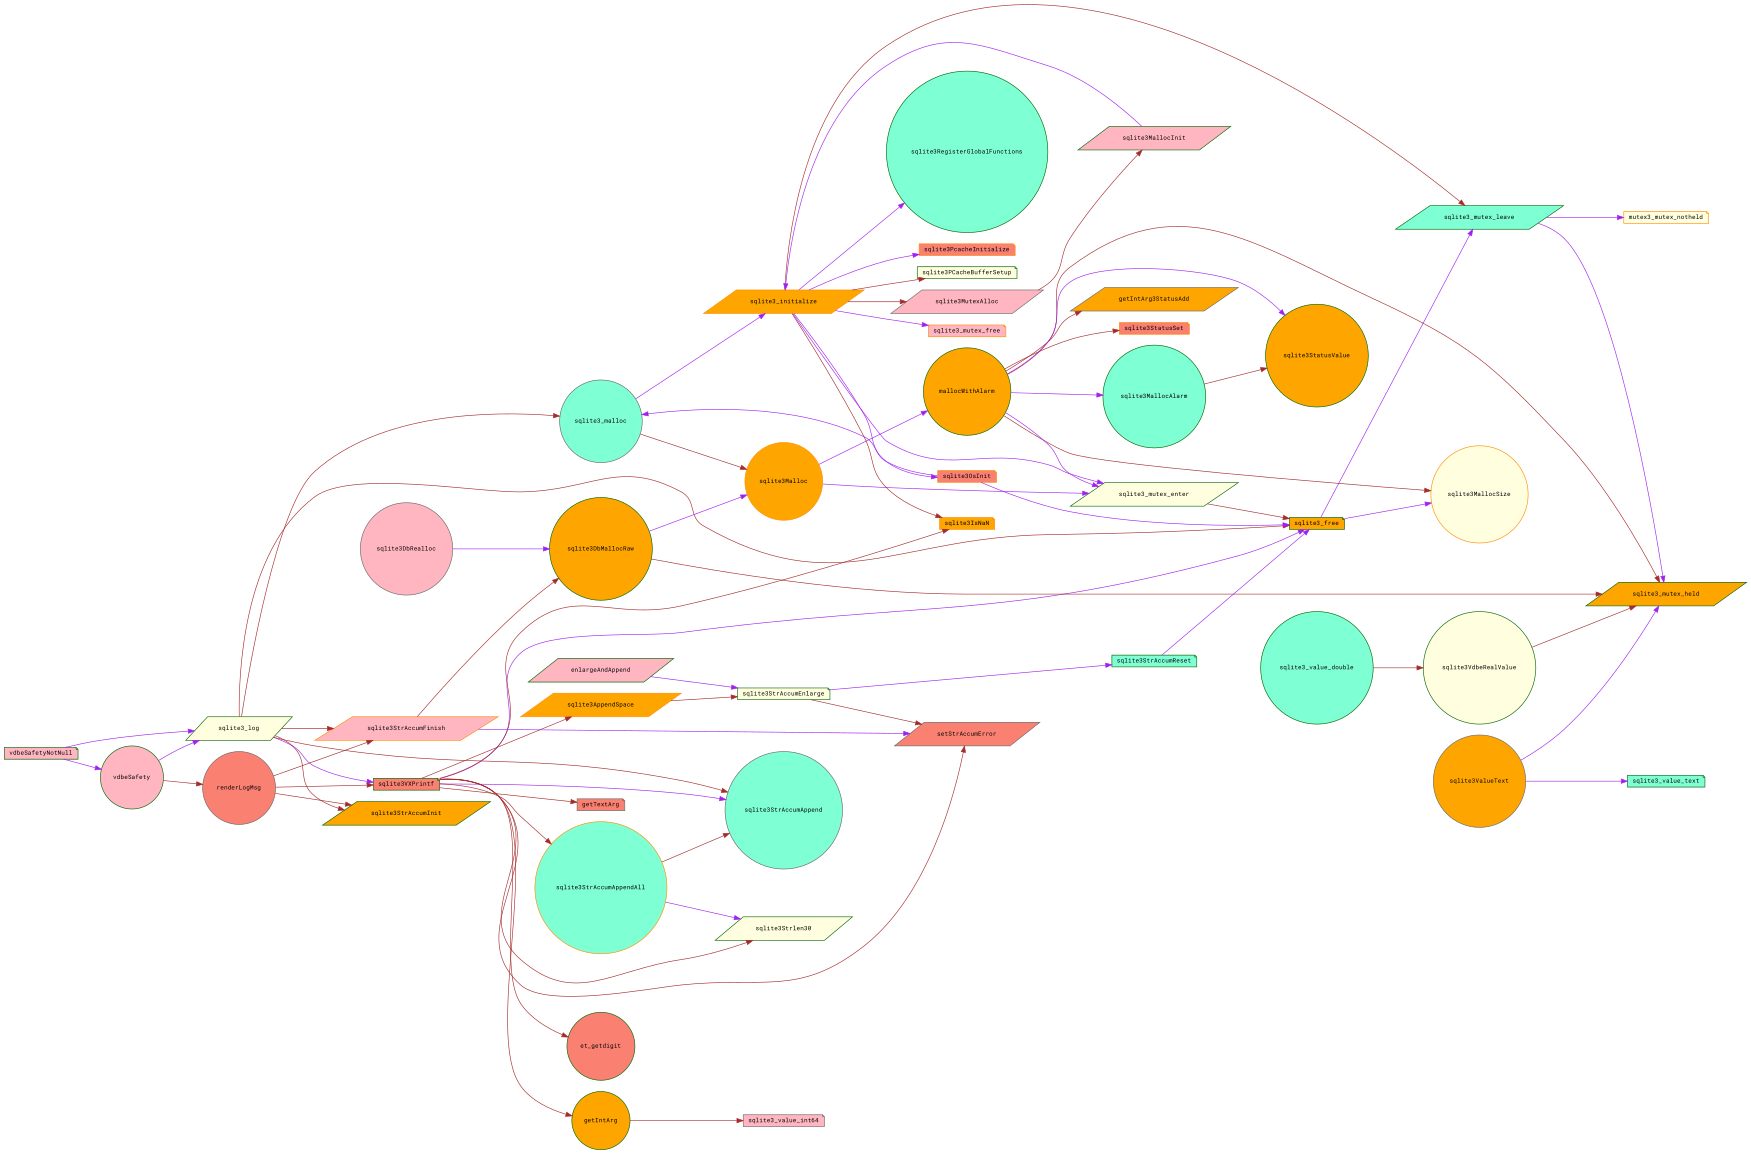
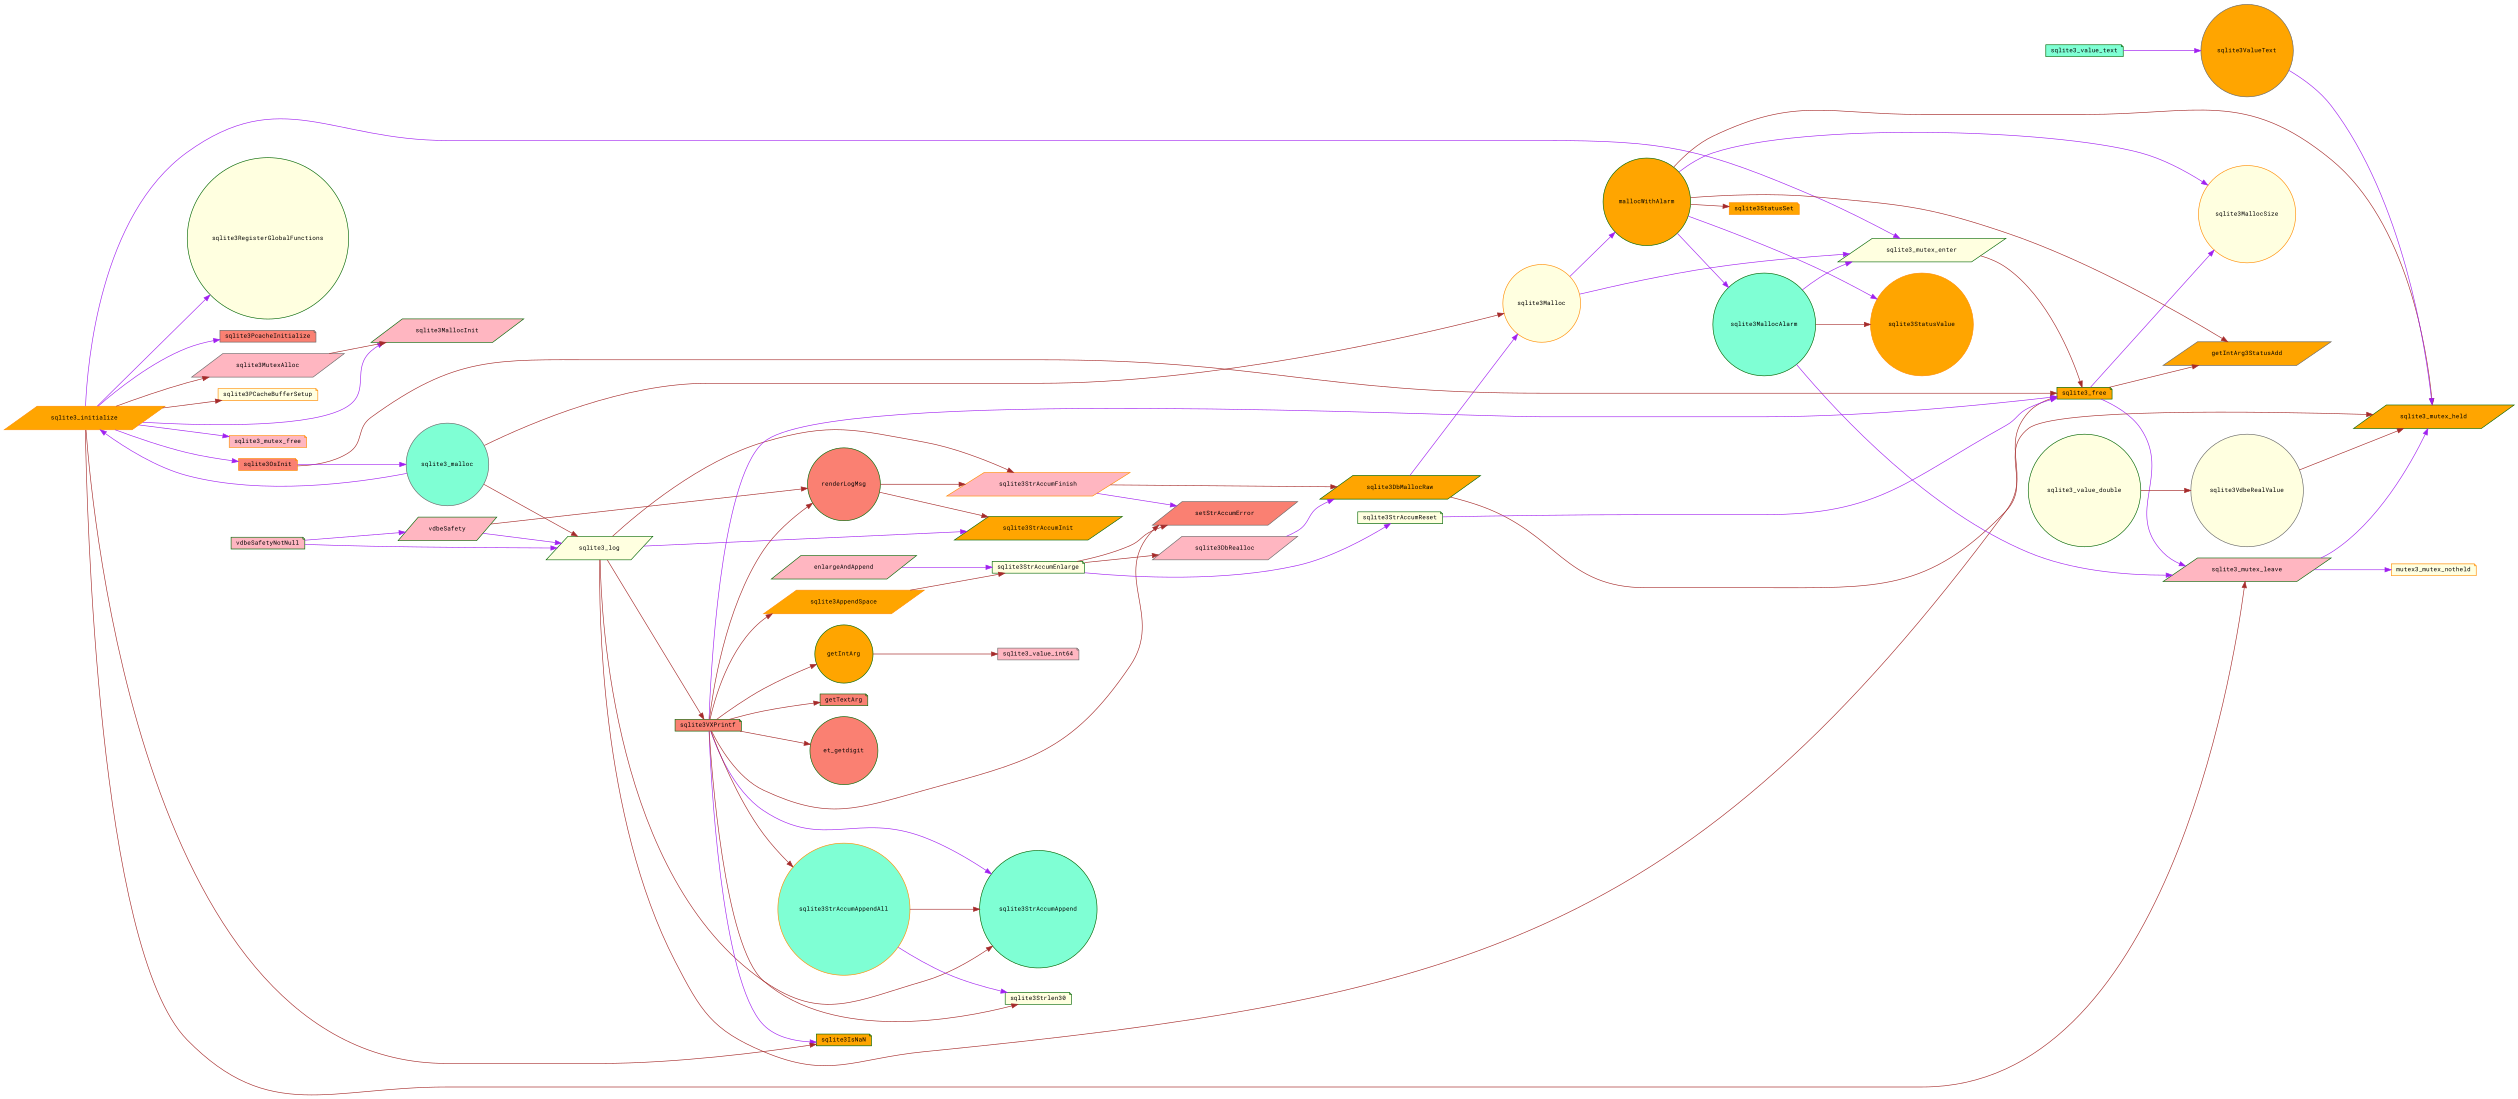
  digraph {
    fontname="Roboto Mono"
    rankdir=LR
    node [color=darkgreen fillcolor=orange fontname="Roboto Mono" fontsize=10 shape=circle style=filled]
    edge [color=brown fontname="Roboto Mono" fontsize=10 labelfontname=FreeSans labelfontsize=10 style=solid]
    n1 [fillcolor=lightpink fontcolor=black height=0.2 label=vdbeSafetyNotNull shape=note width=0.4]
    n2 [fillcolor=lightyellow height=0.2 label=sqlite3_log shape=parallelogram width=0.4]
-   n3 [fillcolor=lightpink height=0.2 label=vdbeSafety width=0.4]
+   n3 [fillcolor=lightpink height=0.2 label=vdbeSafety shape=parallelogram width=0.4]
    n4 [height=0.2 label=sqlite3StrAccumInit shape=parallelogram width=0.4]
    n5 [fillcolor=salmon height=0.2 label=sqlite3VXPrintf shape=note width=0.4]
-   n6 [color=gray40 fillcolor=aquamarine height=0.2 label=sqlite3StrAccumAppend width=0.4]
+   n6 [fillcolor=aquamarine height=0.2 label=sqlite3StrAccumAppend width=0.4]
    n7 [height=0.2 label=sqlite3_free shape=note width=0.4]
    n8 [color=darkorange fillcolor=lightpink height=0.2 label=sqlite3StrAccumFinish shape=parallelogram width=0.4]
    n9 [color=gray40 fillcolor=aquamarine height=0.2 label=sqlite3_malloc width=0.4]
-   n10 [color=gray40 fillcolor=salmon height=0.2 label=renderLogMsg width=0.4]
+   n10 [fillcolor=salmon height=0.2 label=renderLogMsg width=0.4]
    n11 [color=gray40 fillcolor=salmon height=0.2 label=setStrAccumError shape=parallelogram width=0.4]
    n12 [height=0.2 label=getIntArg width=0.4]
-   n13 [color=darkorange height=0.2 label=sqlite3IsNaN shape=note width=0.4]
-   n14 [fillcolor=lightyellow height=0.2 label=sqlite3Strlen30 shape=parallelogram width=0.4]
+   n13 [height=0.2 label=sqlite3IsNaN shape=note width=0.4]
+   n14 [fillcolor=lightyellow height=0.2 label=sqlite3Strlen30 shape=note width=0.4]
    n15 [fillcolor=salmon height=0.2 label=et_getdigit width=0.4]
-   n16 [color=gray40 fillcolor=salmon height=0.2 label=getTextArg shape=note width=0.4]
+   n16 [fillcolor=salmon height=0.2 label=getTextArg shape=note width=0.4]
    n17 [color=darkorange fillcolor=aquamarine height=0.2 label=sqlite3StrAccumAppendAll width=0.4]
    n18 [color=darkorange height=0.2 label=sqlite3AppendSpace shape=parallelogram width=0.4]
    n19 [color=gray40 height=0.2 label=getIntArg3StatusAdd shape=parallelogram width=0.4]
    n20 [color=darkorange fillcolor=lightyellow height=0.2 label=sqlite3MallocSize width=0.4]
-   n21 [fillcolor=aquamarine height=0.2 label=sqlite3_mutex_leave shape=parallelogram width=0.4]
-   n22 [height=0.2 label=sqlite3DbMallocRaw width=0.4]
-   n23 [color=darkorange height=0.2 label=sqlite3Malloc width=0.4]
+   n21 [fillcolor=lightpink height=0.2 label=sqlite3_mutex_leave shape=parallelogram width=0.4]
+   n22 [height=0.2 label=sqlite3DbMallocRaw shape=parallelogram width=0.4]
+   n23 [color=darkorange fillcolor=lightyellow height=0.2 label=sqlite3Malloc width=0.4]
    n24 [color=darkorange height=0.2 label=sqlite3_initialize shape=parallelogram width=0.4]
    n25 [fillcolor=lightyellow height=0.2 label=sqlite3_mutex_enter shape=parallelogram width=0.4]
    n26 [height=0.2 label=mallocWithAlarm width=0.4]
    n27 [color=gray40 fillcolor=lightpink height=0.2 label=sqlite3_value_int64 shape=note width=0.4]
    n28 [fillcolor=lightyellow height=0.2 label=sqlite3StrAccumEnlarge shape=note width=0.4]
    n29 [fillcolor=lightpink height=0.2 label=enlargeAndAppend shape=parallelogram width=0.4]
-   n30 [fillcolor=aquamarine height=0.2 label=sqlite3StrAccumReset shape=note width=0.4]
-   n31 [color=gray40 fillcolor=lightpink height=0.2 label=sqlite3DbRealloc width=0.4]
+   n30 [fillcolor=lightyellow height=0.2 label=sqlite3StrAccumReset shape=note width=0.4]
+   n31 [color=gray40 fillcolor=lightpink height=0.2 label=sqlite3DbRealloc shape=parallelogram width=0.4]
    n32 [height=0.2 label=sqlite3_mutex_held shape=parallelogram width=0.4]
    n33 [color=darkorange fillcolor=lightyellow height=0.2 label=mutex3_mutex_notheld shape=note width=0.4]
-   n34 [color=darkorange fillcolor=salmon height=0.2 label=sqlite3StatusSet shape=note width=0.4]
-   n35 [height=0.2 label=sqlite3StatusValue width=0.4]
+   n34 [color=darkorange height=0.2 label=sqlite3StatusSet shape=note width=0.4]
+   n35 [color=darkorange height=0.2 label=sqlite3StatusValue width=0.4]
    n36 [fillcolor=aquamarine height=0.2 label=sqlite3MallocAlarm width=0.4]
-   n37 [fillcolor=aquamarine height=0.2 label=sqlite3_value_double width=0.4]
-   n38 [fillcolor=lightyellow height=0.2 label=sqlite3VdbeRealValue width=0.4]
+   n37 [fillcolor=lightyellow height=0.2 label=sqlite3_value_double width=0.4]
+   n38 [color=gray40 fillcolor=lightyellow height=0.2 label=sqlite3VdbeRealValue width=0.4]
    n39 [fillcolor=aquamarine height=0.2 label=sqlite3_value_text shape=note width=0.4]
    n40 [color=gray40 height=0.2 label=sqlite3ValueText width=0.4]
    n41 [color=gray40 fillcolor=lightpink height=0.2 label=sqlite3MutexAlloc shape=parallelogram width=0.4]
    n42 [fillcolor=lightpink height=0.2 label=sqlite3MallocInit shape=parallelogram width=0.4]
-   n43 [fillcolor=aquamarine height=0.2 label=sqlite3RegisterGlobalFunctions width=0.4]
-   n44 [color=darkorange fillcolor=salmon height=0.2 label=sqlite3PcacheInitialize shape=note width=0.4]
+   n43 [fillcolor=lightyellow height=0.2 label=sqlite3RegisterGlobalFunctions width=0.4]
+   n44 [color=gray40 fillcolor=salmon height=0.2 label=sqlite3PcacheInitialize shape=note width=0.4]
    n45 [color=darkorange fillcolor=salmon height=0.2 label=sqlite3OsInit shape=note width=0.4]
-   n46 [fillcolor=lightyellow height=0.2 label=sqlite3PCacheBufferSetup shape=note width=0.4]
+   n46 [color=darkorange fillcolor=lightyellow height=0.2 label=sqlite3PCacheBufferSetup shape=note width=0.4]
    n47 [color=darkorange fillcolor=lightpink height=0.2 label=sqlite3_mutex_free shape=note width=0.4]
    n1 -> n2 [color=purple]
    n1 -> n3 [color=purple]
-   n2 -> n4
-   n2 -> n5 [color=purple]
+   n2 -> n4 [color=purple]
+   n2 -> n5
    n2 -> n6
    n2 -> n7
    n2 -> n8
-   n2 -> n9
+   n9 -> n2
    n3 -> n2 [color=purple]
    n3 -> n10
    n5 -> n6 [color=purple]
    n5 -> n7 [color=purple]
    n5 -> n11
    n5 -> n12
-   n5 -> n13
+   n5 -> n13 [color=purple]
    n5 -> n14
    n5 -> n15
    n5 -> n16
    n5 -> n17
    n5 -> n18
+   n7 -> n19
    n7 -> n20 [color=purple]
    n7 -> n21 [color=purple]
    n8 -> n11 [color=purple]
    n8 -> n22
    n9 -> n23
    n9 -> n24 [color=purple]
    n10 -> n4
-   n10 -> n5
+   n5 -> n10
    n10 -> n8
    n12 -> n27
    n17 -> n6
    n17 -> n14 [color=purple]
    n18 -> n28
    n21 -> n32 [color=purple]
    n21 -> n33 [color=purple]
    n22 -> n23 [color=purple]
    n22 -> n32
    n23 -> n25 [color=purple]
    n23 -> n26 [color=purple]
    n24 -> n13
    n24 -> n21
    n24 -> n25 [color=purple]
    n24 -> n41
-   n42 -> n24 [color=purple]
+   n24 -> n42 [color=purple]
    n24 -> n43 [color=purple]
    n24 -> n44 [color=purple]
    n24 -> n45 [color=purple]
    n24 -> n46
    n24 -> n47 [color=purple]
    n25 -> n7
    n26 -> n19
-   n26 -> n20
+   n26 -> n20 [color=purple]
    n26 -> n32
    n26 -> n34
    n26 -> n35 [color=purple]
    n26 -> n36 [color=purple]
    n28 -> n11
    n28 -> n30 [color=purple]
+   n28 -> n31
    n29 -> n28 [color=purple]
    n30 -> n7 [color=purple]
    n31 -> n22 [color=purple]
-   n26 -> n25 [color=purple]
+   n36 -> n21 [color=purple]
+   n36 -> n25 [color=purple]
    n36 -> n35
    n37 -> n38
    n38 -> n32
-   n40 -> n39 [color=purple]
+   n39 -> n40 [color=purple]
    n40 -> n32 [color=purple]
    n41 -> n42
-   n45 -> n7 [color=purple]
+   n45 -> n7
    n45 -> n9 [color=purple]
  }
